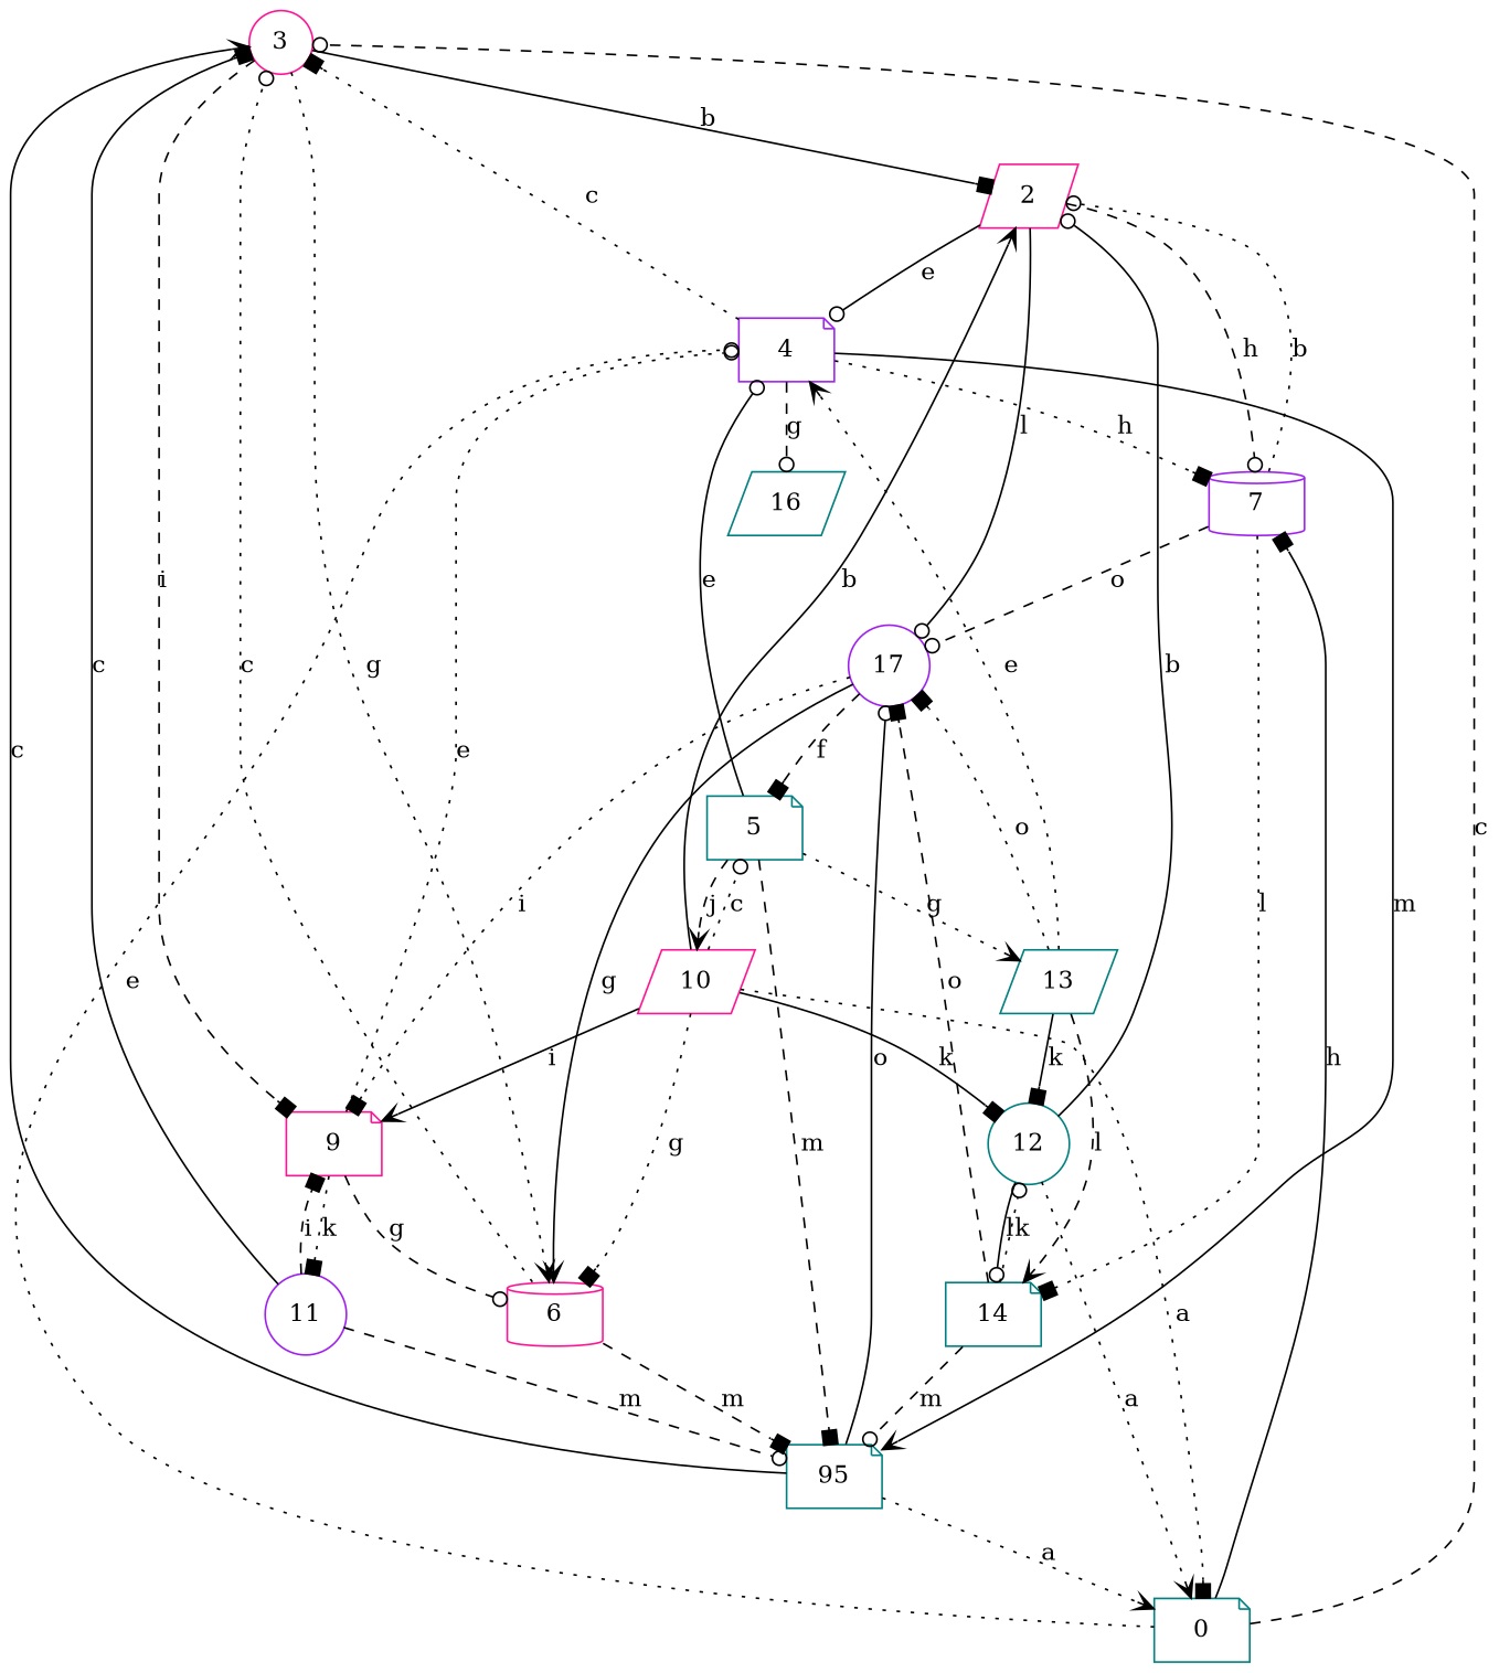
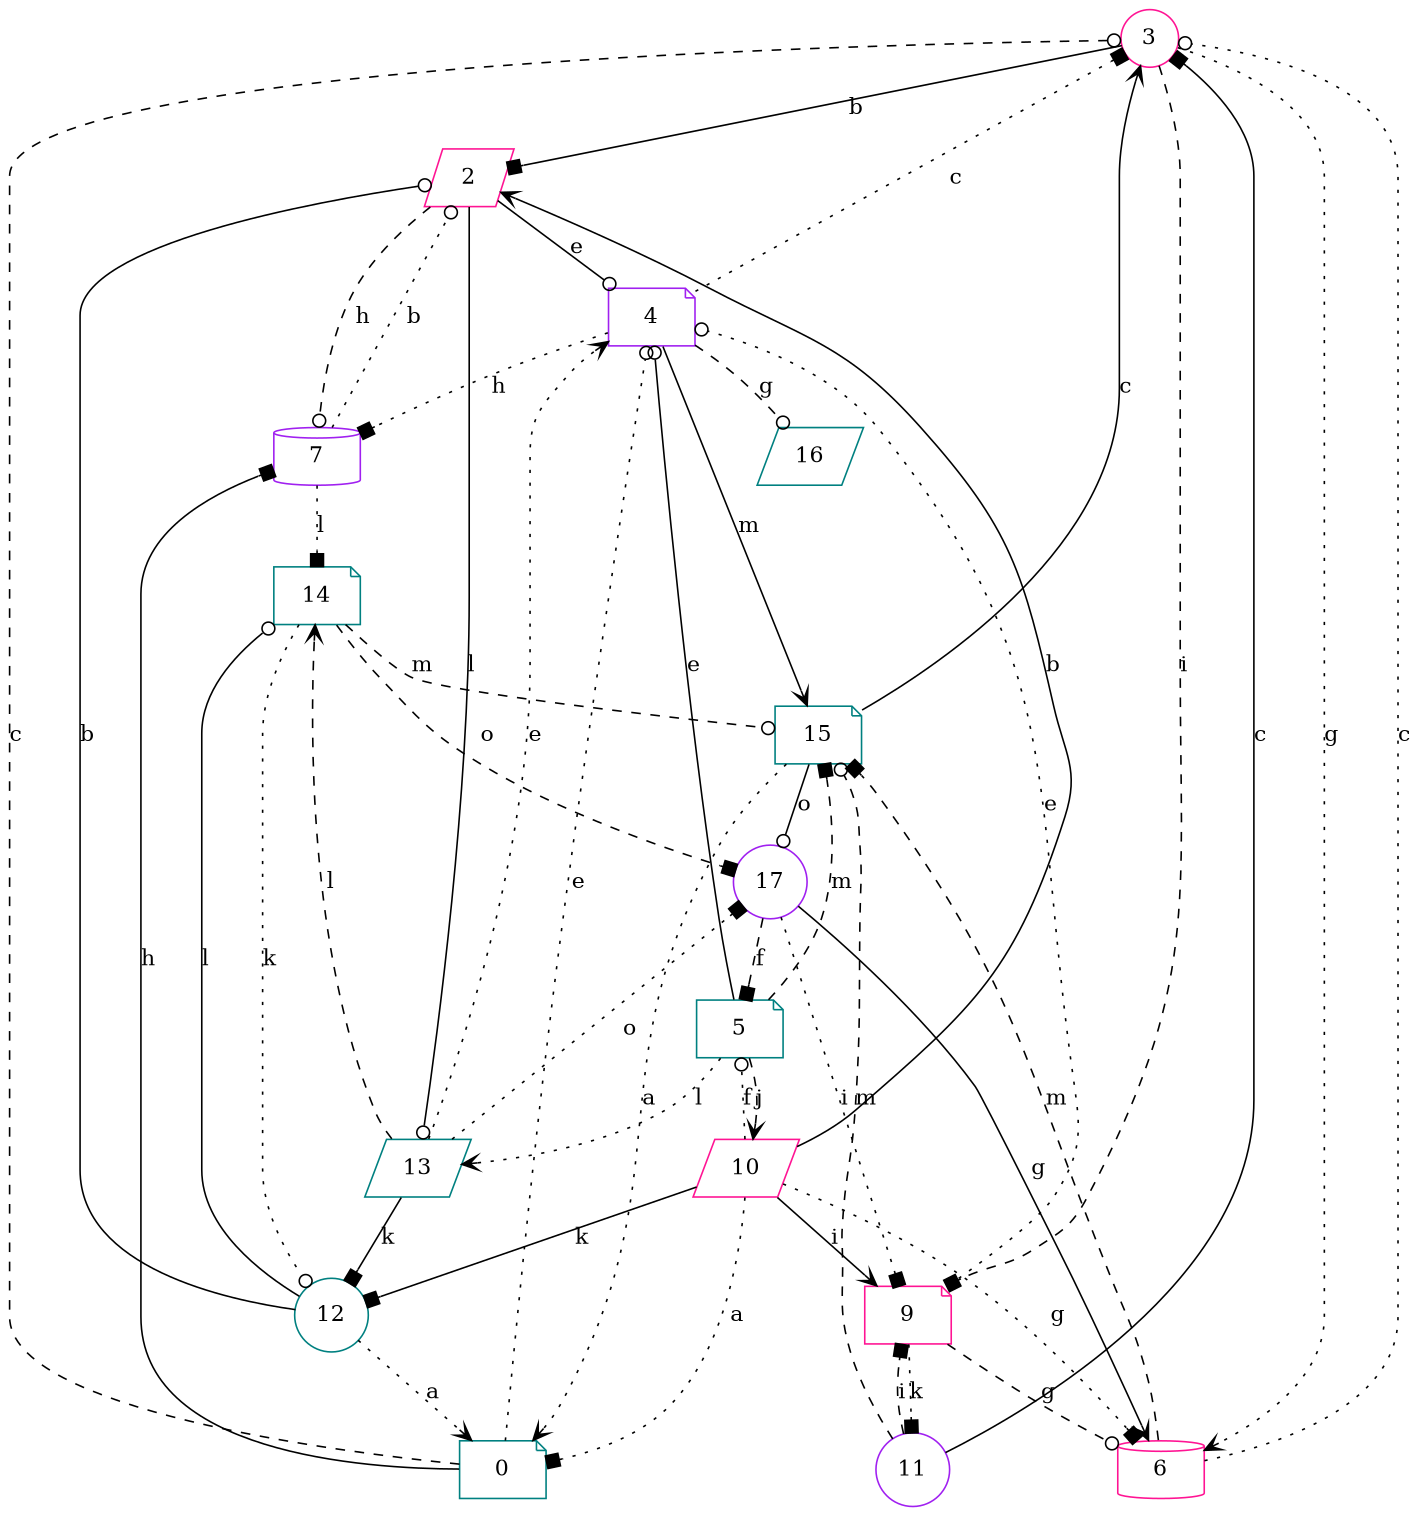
  strict digraph {
    node [color=teal shape=note]
    edge [arrowhead=box style=dotted]
    3 [color=deeppink shape=circle]
    0
    4 [color=purple]
    7 [color=purple shape=cylinder]
    2 [color=deeppink shape=parallelogram]
    6 [color=deeppink shape=cylinder]
    9 [color=deeppink]
-   15 [label=95]
+   15
    16 [shape=parallelogram]
    14
    17 [color=purple shape=circle]
    13 [shape=parallelogram]
    12 [shape=circle]
    11 [color=purple shape=circle]
    5
    10 [color=deeppink shape=parallelogram]
    3 -> 2 [label=b style=solid]
    3 -> 6 [arrowhead=vee label=g]
    3 -> 9 [label=i style=dashed]
    0 -> 3 [arrowhead=odot label=c style=dashed]
    0 -> 4 [arrowhead=odot label=e]
    0 -> 7 [label=h style=solid]
    4 -> 3 [label=c]
    4 -> 7 [label=h]
    4 -> 15 [arrowhead=vee label=m style=solid]
    4 -> 16 [arrowhead=odot label=g style=dashed]
    7 -> 2 [arrowhead=odot label=b]
    7 -> 14 [label=l]
-   7 -> 17 [arrowhead=odot label=o style=dashed]
    2 -> 4 [arrowhead=odot label=e style=solid]
    2 -> 7 [arrowhead=odot label=h style=dashed]
-   2 -> 17 [arrowhead=odot label=l style=solid]
+   2 -> 13 [arrowhead=odot label=l style=solid]
    6 -> 3 [arrowhead=odot label=c]
    6 -> 15 [label=m style=dashed]
    9 -> 4 [arrowhead=odot label=e]
    9 -> 6 [arrowhead=odot label=g style=dashed]
    9 -> 11 [label=k]
    15 -> 3 [arrowhead=vee label=c style=solid]
    15 -> 0 [arrowhead=vee label=a]
    15 -> 17 [arrowhead=odot label=o style=solid]
    14 -> 15 [arrowhead=odot label=m style=dashed]
    14 -> 17 [label=o style=dashed]
    14 -> 12 [arrowhead=odot label=k]
    17 -> 6 [arrowhead=vee label=g style=solid]
    17 -> 9 [label=i]
    17 -> 5 [label=f style=dashed]
    13 -> 4 [arrowhead=vee label=e]
    13 -> 14 [arrowhead=vee label=l style=dashed]
    13 -> 17 [label=o]
    13 -> 12 [label=k style=solid]
    12 -> 0 [arrowhead=vee label=a]
    12 -> 2 [arrowhead=odot label=b style=solid]
    12 -> 14 [arrowhead=odot label=l style=solid]
    11 -> 3 [label=c style=solid]
    11 -> 9 [label=i style=dashed]
    11 -> 15 [arrowhead=odot label=m style=dashed]
    5 -> 4 [arrowhead=odot label=e style=solid]
    5 -> 15 [label=m style=dashed]
-   5 -> 13 [arrowhead=vee label=g]
+   5 -> 13 [arrowhead=vee label=l]
    5 -> 10 [arrowhead=vee label=j style=dashed]
    10 -> 0 [label=a]
    10 -> 2 [arrowhead=vee label=b style=solid]
    10 -> 6 [label=g]
    10 -> 9 [arrowhead=vee label=i style=solid]
    10 -> 12 [label=k style=solid]
-   10 -> 5 [arrowhead=odot label=c]
+   10 -> 5 [arrowhead=odot label=f]
  }
